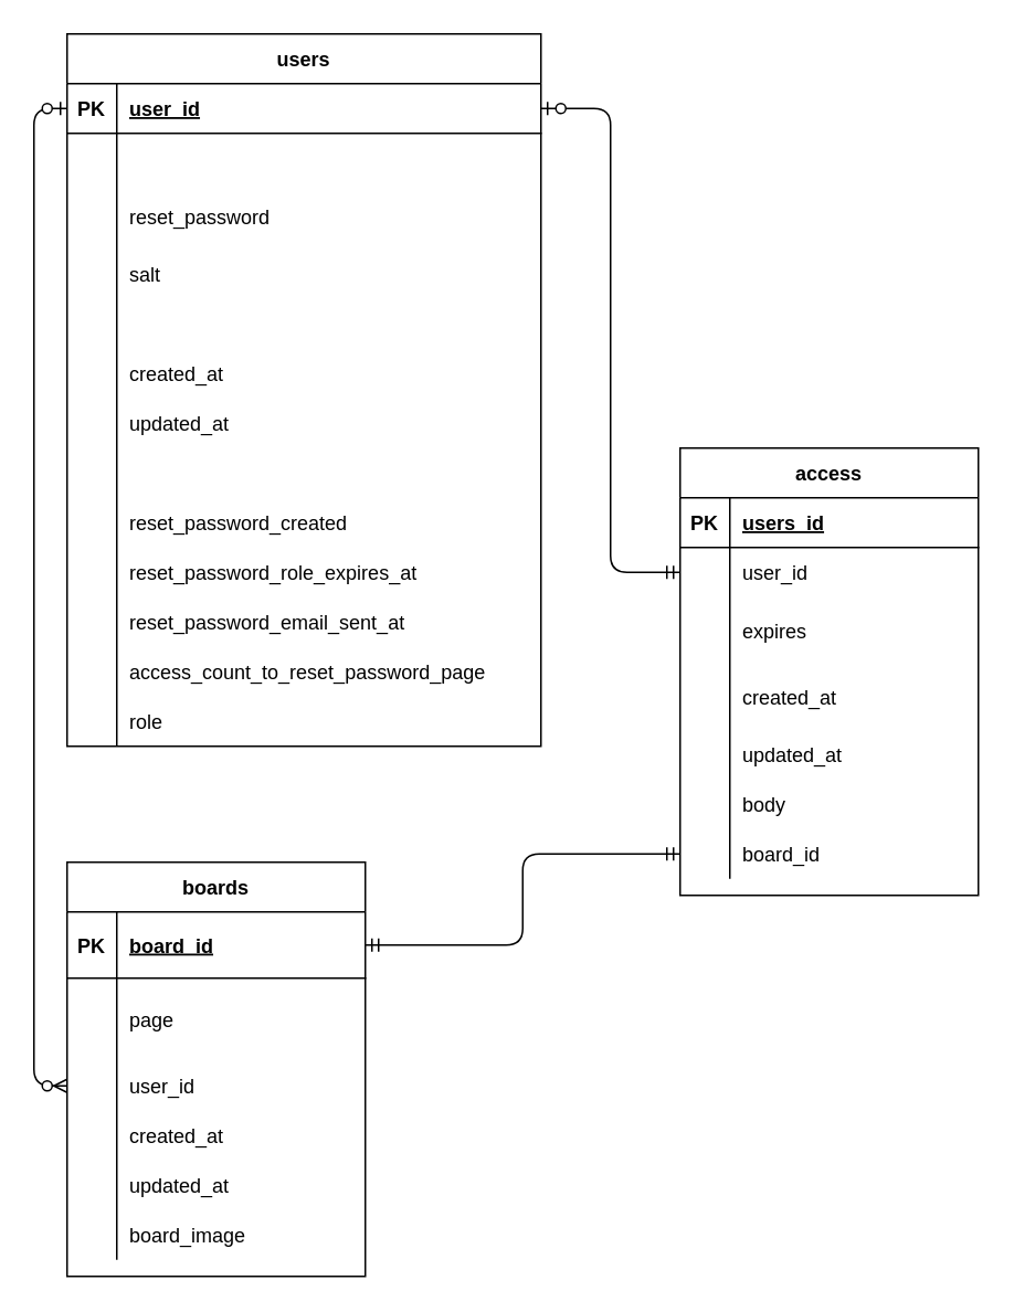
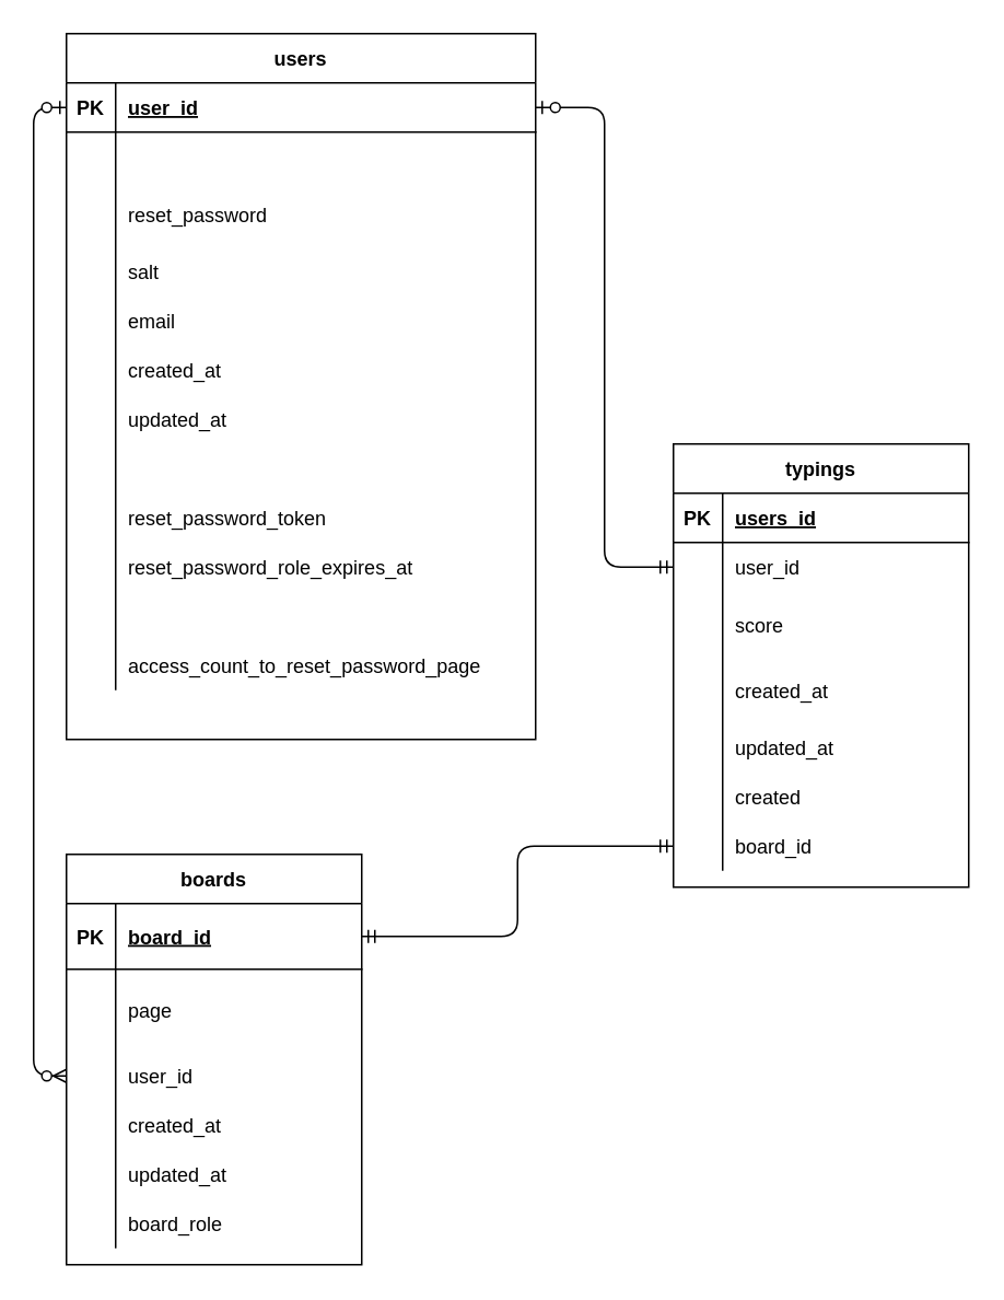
  <mxCell id="0" />
  <mxCell id="1" parent="0" />
  <mxCell id="2" value="users" style="shape=table;startSize=30;container=1;collapsible=1;childLayout=tableLayout;fixedRows=1;rowLines=0;fontStyle=1;align=center;resizeLast=1;" vertex="1" parent="1"><mxGeometry x="40" y="20" width="286" height="430" as="geometry"><mxRectangle x="40" y="40" width="80" height="30" as="alternateBounds" /></mxGeometry></mxCell>
  <mxCell id="3" value="" style="shape=partialRectangle;collapsible=0;dropTarget=0;pointerEvents=0;fillColor=none;top=0;left=0;bottom=1;right=0;points=[[0,0.5],[1,0.5]];portConstraint=eastwest;" vertex="1" parent="2"><mxGeometry y="30" width="286" height="30" as="geometry" /></mxCell>
  <mxCell id="4" value="PK" style="shape=partialRectangle;connectable=0;fillColor=none;top=0;left=0;bottom=0;right=0;fontStyle=1;overflow=hidden;" vertex="1" parent="3"><mxGeometry width="30" height="30" as="geometry" /></mxCell>
  <mxCell id="5" value="user_id" style="shape=partialRectangle;connectable=0;fillColor=none;top=0;left=0;bottom=0;right=0;align=left;spacingLeft=6;fontStyle=5;overflow=hidden;" vertex="1" parent="3"><mxGeometry x="30" width="256" height="30" as="geometry" /></mxCell>
  <mxCell id="6" value="" style="shape=partialRectangle;collapsible=0;dropTarget=0;pointerEvents=0;fillColor=none;top=0;left=0;bottom=0;right=0;points=[[0,0.5],[1,0.5]];portConstraint=eastwest;" vertex="1" parent="2"><mxGeometry y="60" width="286" height="30" as="geometry" /></mxCell>
  <mxCell id="7" value="" style="shape=partialRectangle;connectable=0;fillColor=none;top=0;left=0;bottom=0;right=0;editable=1;overflow=hidden;" vertex="1" parent="6"><mxGeometry width="30" height="30" as="geometry" /></mxCell>
  <mxCell id="8" style="shape=partialRectangle;collapsible=0;dropTarget=0;pointerEvents=0;fillColor=none;top=0;left=0;bottom=0;right=0;points=[[0,0.5],[1,0.5]];portConstraint=eastwest;" vertex="1" parent="2"><mxGeometry y="90" width="286" height="40" as="geometry" /></mxCell>
  <mxCell id="9" style="shape=partialRectangle;connectable=0;fillColor=none;top=0;left=0;bottom=0;right=0;editable=1;overflow=hidden;" vertex="1" parent="8"><mxGeometry width="30" height="40" as="geometry" /></mxCell>
  <mxCell id="10" value="reset_password" style="shape=partialRectangle;connectable=0;fillColor=none;top=0;left=0;bottom=0;right=0;align=left;spacingLeft=6;overflow=hidden;" vertex="1" parent="8"><mxGeometry x="30" width="256" height="40" as="geometry" /></mxCell>
  <mxCell id="11" style="shape=partialRectangle;collapsible=0;dropTarget=0;pointerEvents=0;fillColor=none;top=0;left=0;bottom=0;right=0;points=[[0,0.5],[1,0.5]];portConstraint=eastwest;" vertex="1" parent="2"><mxGeometry y="130" width="286" height="30" as="geometry" /></mxCell>
  <mxCell id="12" style="shape=partialRectangle;connectable=0;fillColor=none;top=0;left=0;bottom=0;right=0;editable=1;overflow=hidden;" vertex="1" parent="11"><mxGeometry width="30" height="30" as="geometry" /></mxCell>
  <mxCell id="13" value="salt" style="shape=partialRectangle;connectable=0;fillColor=none;top=0;left=0;bottom=0;right=0;align=left;spacingLeft=6;overflow=hidden;" vertex="1" parent="11"><mxGeometry x="30" width="256" height="30" as="geometry" /></mxCell>
  <mxCell id="14" style="shape=partialRectangle;collapsible=0;dropTarget=0;pointerEvents=0;fillColor=none;top=0;left=0;bottom=0;right=0;points=[[0,0.5],[1,0.5]];portConstraint=eastwest;" vertex="1" parent="2"><mxGeometry y="160" width="286" height="30" as="geometry" /></mxCell>
  <mxCell id="15" style="shape=partialRectangle;connectable=0;fillColor=none;top=0;left=0;bottom=0;right=0;editable=1;overflow=hidden;" vertex="1" parent="14"><mxGeometry width="30" height="30" as="geometry" /></mxCell>
+ <mxCell id="16" value="email" style="shape=partialRectangle;connectable=0;fillColor=none;top=0;left=0;bottom=0;right=0;align=left;spacingLeft=6;overflow=hidden;" vertex="1" parent="14"><mxGeometry x="30" width="256" height="30" as="geometry" /></mxCell>
  <mxCell id="17" style="shape=partialRectangle;collapsible=0;dropTarget=0;pointerEvents=0;fillColor=none;top=0;left=0;bottom=0;right=0;points=[[0,0.5],[1,0.5]];portConstraint=eastwest;" vertex="1" parent="2"><mxGeometry y="190" width="286" height="30" as="geometry" /></mxCell>
  <mxCell id="18" style="shape=partialRectangle;connectable=0;fillColor=none;top=0;left=0;bottom=0;right=0;editable=1;overflow=hidden;" vertex="1" parent="17"><mxGeometry width="30" height="30" as="geometry" /></mxCell>
  <mxCell id="19" value="created_at" style="shape=partialRectangle;connectable=0;fillColor=none;top=0;left=0;bottom=0;right=0;align=left;spacingLeft=6;overflow=hidden;" vertex="1" parent="17"><mxGeometry x="30" width="256" height="30" as="geometry" /></mxCell>
  <mxCell id="20" style="shape=partialRectangle;collapsible=0;dropTarget=0;pointerEvents=0;fillColor=none;top=0;left=0;bottom=0;right=0;points=[[0,0.5],[1,0.5]];portConstraint=eastwest;" vertex="1" parent="2"><mxGeometry y="220" width="286" height="30" as="geometry" /></mxCell>
  <mxCell id="21" style="shape=partialRectangle;connectable=0;fillColor=none;top=0;left=0;bottom=0;right=0;editable=1;overflow=hidden;" vertex="1" parent="20"><mxGeometry width="30" height="30" as="geometry" /></mxCell>
  <mxCell id="22" value="updated_at" style="shape=partialRectangle;connectable=0;fillColor=none;top=0;left=0;bottom=0;right=0;align=left;spacingLeft=6;overflow=hidden;" vertex="1" parent="20"><mxGeometry x="30" width="256" height="30" as="geometry" /></mxCell>
  <mxCell id="23" style="shape=partialRectangle;collapsible=0;dropTarget=0;pointerEvents=0;fillColor=none;top=0;left=0;bottom=0;right=0;points=[[0,0.5],[1,0.5]];portConstraint=eastwest;" vertex="1" parent="2"><mxGeometry y="250" width="286" height="30" as="geometry" /></mxCell>
  <mxCell id="24" style="shape=partialRectangle;connectable=0;fillColor=none;top=0;left=0;bottom=0;right=0;editable=1;overflow=hidden;" vertex="1" parent="23"><mxGeometry width="30" height="30" as="geometry" /></mxCell>
  <mxCell id="25" style="shape=partialRectangle;collapsible=0;dropTarget=0;pointerEvents=0;fillColor=none;top=0;left=0;bottom=0;right=0;points=[[0,0.5],[1,0.5]];portConstraint=eastwest;" vertex="1" parent="2"><mxGeometry y="280" width="286" height="30" as="geometry" /></mxCell>
  <mxCell id="26" style="shape=partialRectangle;connectable=0;fillColor=none;top=0;left=0;bottom=0;right=0;editable=1;overflow=hidden;" vertex="1" parent="25"><mxGeometry width="30" height="30" as="geometry" /></mxCell>
- <mxCell id="27" value="reset_password_created" style="shape=partialRectangle;connectable=0;fillColor=none;top=0;left=0;bottom=0;right=0;align=left;spacingLeft=6;overflow=hidden;" vertex="1" parent="25"><mxGeometry x="30" width="256" height="30" as="geometry" /></mxCell>
+ <mxCell id="27" value="reset_password_token" style="shape=partialRectangle;connectable=0;fillColor=none;top=0;left=0;bottom=0;right=0;align=left;spacingLeft=6;overflow=hidden;" vertex="1" parent="25"><mxGeometry x="30" width="256" height="30" as="geometry" /></mxCell>
  <mxCell id="28" style="shape=partialRectangle;collapsible=0;dropTarget=0;pointerEvents=0;fillColor=none;top=0;left=0;bottom=0;right=0;points=[[0,0.5],[1,0.5]];portConstraint=eastwest;" vertex="1" parent="2"><mxGeometry y="310" width="286" height="30" as="geometry" /></mxCell>
  <mxCell id="29" style="shape=partialRectangle;connectable=0;fillColor=none;top=0;left=0;bottom=0;right=0;editable=1;overflow=hidden;" vertex="1" parent="28"><mxGeometry width="30" height="30" as="geometry" /></mxCell>
  <mxCell id="30" value="reset_password_role_expires_at" style="shape=partialRectangle;connectable=0;fillColor=none;top=0;left=0;bottom=0;right=0;align=left;spacingLeft=6;overflow=hidden;" vertex="1" parent="28"><mxGeometry x="30" width="256" height="30" as="geometry" /></mxCell>
  <mxCell id="31" style="shape=partialRectangle;collapsible=0;dropTarget=0;pointerEvents=0;fillColor=none;top=0;left=0;bottom=0;right=0;points=[[0,0.5],[1,0.5]];portConstraint=eastwest;" vertex="1" parent="2"><mxGeometry y="340" width="286" height="30" as="geometry" /></mxCell>
  <mxCell id="32" style="shape=partialRectangle;connectable=0;fillColor=none;top=0;left=0;bottom=0;right=0;editable=1;overflow=hidden;" vertex="1" parent="31"><mxGeometry width="30" height="30" as="geometry" /></mxCell>
- <mxCell id="33" value="reset_password_email_sent_at" style="shape=partialRectangle;connectable=0;fillColor=none;top=0;left=0;bottom=0;right=0;align=left;spacingLeft=6;overflow=hidden;" vertex="1" parent="31"><mxGeometry x="30" width="256" height="30" as="geometry" /></mxCell>
  <mxCell id="34" style="shape=partialRectangle;collapsible=0;dropTarget=0;pointerEvents=0;fillColor=none;top=0;left=0;bottom=0;right=0;points=[[0,0.5],[1,0.5]];portConstraint=eastwest;" vertex="1" parent="2"><mxGeometry y="370" width="286" height="30" as="geometry" /></mxCell>
  <mxCell id="35" style="shape=partialRectangle;connectable=0;fillColor=none;top=0;left=0;bottom=0;right=0;editable=1;overflow=hidden;" vertex="1" parent="34"><mxGeometry width="30" height="30" as="geometry" /></mxCell>
  <mxCell id="36" value="access_count_to_reset_password_page" style="shape=partialRectangle;connectable=0;fillColor=none;top=0;left=0;bottom=0;right=0;align=left;spacingLeft=6;overflow=hidden;" vertex="1" parent="34"><mxGeometry x="30" width="256" height="30" as="geometry" /></mxCell>
  <mxCell id="37" style="shape=partialRectangle;collapsible=0;dropTarget=0;pointerEvents=0;fillColor=none;top=0;left=0;bottom=0;right=0;points=[[0,0.5],[1,0.5]];portConstraint=eastwest;" vertex="1" parent="2"><mxGeometry y="400" width="286" height="30" as="geometry" /></mxCell>
  <mxCell id="38" style="shape=partialRectangle;connectable=0;fillColor=none;top=0;left=0;bottom=0;right=0;editable=1;overflow=hidden;" vertex="1" parent="37"><mxGeometry width="30" height="30" as="geometry" /></mxCell>
- <mxCell id="39" value="role" style="shape=partialRectangle;connectable=0;fillColor=none;top=0;left=0;bottom=0;right=0;align=left;spacingLeft=6;overflow=hidden;" vertex="1" parent="37"><mxGeometry x="30" width="256" height="30" as="geometry" /></mxCell>
- <mxCell id="40" value="access" style="shape=table;startSize=30;container=1;collapsible=1;childLayout=tableLayout;fixedRows=1;rowLines=0;fontStyle=1;align=center;resizeLast=1;" vertex="1" parent="1"><mxGeometry x="410" y="270" width="180" height="270" as="geometry"><mxRectangle x="40" y="40" width="80" height="30" as="alternateBounds" /></mxGeometry></mxCell>
+ <mxCell id="40" value="typings" style="shape=table;startSize=30;container=1;collapsible=1;childLayout=tableLayout;fixedRows=1;rowLines=0;fontStyle=1;align=center;resizeLast=1;" vertex="1" parent="1"><mxGeometry x="410" y="270" width="180" height="270" as="geometry"><mxRectangle x="40" y="40" width="80" height="30" as="alternateBounds" /></mxGeometry></mxCell>
  <mxCell id="41" value="" style="shape=partialRectangle;collapsible=0;dropTarget=0;pointerEvents=0;fillColor=none;top=0;left=0;bottom=1;right=0;points=[[0,0.5],[1,0.5]];portConstraint=eastwest;" vertex="1" parent="40"><mxGeometry y="30" width="180" height="30" as="geometry" /></mxCell>
  <mxCell id="42" value="PK" style="shape=partialRectangle;connectable=0;fillColor=none;top=0;left=0;bottom=0;right=0;fontStyle=1;overflow=hidden;" vertex="1" parent="41"><mxGeometry width="30" height="30" as="geometry" /></mxCell>
  <mxCell id="43" value="users_id" style="shape=partialRectangle;connectable=0;fillColor=none;top=0;left=0;bottom=0;right=0;align=left;spacingLeft=6;fontStyle=5;overflow=hidden;" vertex="1" parent="41"><mxGeometry x="30" width="150" height="30" as="geometry" /></mxCell>
  <mxCell id="44" value="" style="shape=partialRectangle;collapsible=0;dropTarget=0;pointerEvents=0;fillColor=none;top=0;left=0;bottom=0;right=0;points=[[0,0.5],[1,0.5]];portConstraint=eastwest;" vertex="1" parent="40"><mxGeometry y="60" width="180" height="30" as="geometry" /></mxCell>
  <mxCell id="45" value="" style="shape=partialRectangle;connectable=0;fillColor=none;top=0;left=0;bottom=0;right=0;editable=1;overflow=hidden;" vertex="1" parent="44"><mxGeometry width="30" height="30" as="geometry" /></mxCell>
  <mxCell id="46" value="user_id" style="shape=partialRectangle;connectable=0;fillColor=none;top=0;left=0;bottom=0;right=0;align=left;spacingLeft=6;overflow=hidden;" vertex="1" parent="44"><mxGeometry x="30" width="150" height="30" as="geometry" /></mxCell>
  <mxCell id="47" value="" style="shape=partialRectangle;collapsible=0;dropTarget=0;pointerEvents=0;fillColor=none;top=0;left=0;bottom=0;right=0;points=[[0,0.5],[1,0.5]];portConstraint=eastwest;" vertex="1" parent="40"><mxGeometry y="90" width="180" height="40" as="geometry" /></mxCell>
  <mxCell id="48" value="" style="shape=partialRectangle;connectable=0;fillColor=none;top=0;left=0;bottom=0;right=0;editable=1;overflow=hidden;" vertex="1" parent="47"><mxGeometry width="30" height="40" as="geometry" /></mxCell>
- <mxCell id="49" value="expires" style="shape=partialRectangle;connectable=0;fillColor=none;top=0;left=0;bottom=0;right=0;align=left;spacingLeft=6;overflow=hidden;" vertex="1" parent="47"><mxGeometry x="30" width="150" height="40" as="geometry" /></mxCell>
+ <mxCell id="49" value="score" style="shape=partialRectangle;connectable=0;fillColor=none;top=0;left=0;bottom=0;right=0;align=left;spacingLeft=6;overflow=hidden;" vertex="1" parent="47"><mxGeometry x="30" width="150" height="40" as="geometry" /></mxCell>
  <mxCell id="50" style="shape=partialRectangle;collapsible=0;dropTarget=0;pointerEvents=0;fillColor=none;top=0;left=0;bottom=0;right=0;points=[[0,0.5],[1,0.5]];portConstraint=eastwest;" vertex="1" parent="40"><mxGeometry y="130" width="180" height="40" as="geometry" /></mxCell>
  <mxCell id="51" style="shape=partialRectangle;connectable=0;fillColor=none;top=0;left=0;bottom=0;right=0;editable=1;overflow=hidden;" vertex="1" parent="50"><mxGeometry width="30" height="40" as="geometry" /></mxCell>
  <mxCell id="52" value="created_at" style="shape=partialRectangle;connectable=0;fillColor=none;top=0;left=0;bottom=0;right=0;align=left;spacingLeft=6;overflow=hidden;" vertex="1" parent="50"><mxGeometry x="30" width="150" height="40" as="geometry" /></mxCell>
  <mxCell id="53" style="shape=partialRectangle;collapsible=0;dropTarget=0;pointerEvents=0;fillColor=none;top=0;left=0;bottom=0;right=0;points=[[0,0.5],[1,0.5]];portConstraint=eastwest;" vertex="1" parent="40"><mxGeometry y="170" width="180" height="30" as="geometry" /></mxCell>
  <mxCell id="54" style="shape=partialRectangle;connectable=0;fillColor=none;top=0;left=0;bottom=0;right=0;editable=1;overflow=hidden;" vertex="1" parent="53"><mxGeometry width="30" height="30" as="geometry" /></mxCell>
  <mxCell id="55" value="updated_at" style="shape=partialRectangle;connectable=0;fillColor=none;top=0;left=0;bottom=0;right=0;align=left;spacingLeft=6;overflow=hidden;" vertex="1" parent="53"><mxGeometry x="30" width="150" height="30" as="geometry" /></mxCell>
  <mxCell id="56" style="shape=partialRectangle;collapsible=0;dropTarget=0;pointerEvents=0;fillColor=none;top=0;left=0;bottom=0;right=0;points=[[0,0.5],[1,0.5]];portConstraint=eastwest;" vertex="1" parent="40"><mxGeometry y="200" width="180" height="30" as="geometry" /></mxCell>
  <mxCell id="57" style="shape=partialRectangle;connectable=0;fillColor=none;top=0;left=0;bottom=0;right=0;editable=1;overflow=hidden;" vertex="1" parent="56"><mxGeometry width="30" height="30" as="geometry" /></mxCell>
- <mxCell id="58" value="body" style="shape=partialRectangle;connectable=0;fillColor=none;top=0;left=0;bottom=0;right=0;align=left;spacingLeft=6;overflow=hidden;" vertex="1" parent="56"><mxGeometry x="30" width="150" height="30" as="geometry" /></mxCell>
+ <mxCell id="58" value="created" style="shape=partialRectangle;connectable=0;fillColor=none;top=0;left=0;bottom=0;right=0;align=left;spacingLeft=6;overflow=hidden;" vertex="1" parent="56"><mxGeometry x="30" width="150" height="30" as="geometry" /></mxCell>
  <mxCell id="59" style="shape=partialRectangle;collapsible=0;dropTarget=0;pointerEvents=0;fillColor=none;top=0;left=0;bottom=0;right=0;points=[[0,0.5],[1,0.5]];portConstraint=eastwest;" vertex="1" parent="40"><mxGeometry y="230" width="180" height="30" as="geometry" /></mxCell>
  <mxCell id="60" style="shape=partialRectangle;connectable=0;fillColor=none;top=0;left=0;bottom=0;right=0;editable=1;overflow=hidden;" vertex="1" parent="59"><mxGeometry width="30" height="30" as="geometry" /></mxCell>
  <mxCell id="61" value="board_id" style="shape=partialRectangle;connectable=0;fillColor=none;top=0;left=0;bottom=0;right=0;align=left;spacingLeft=6;overflow=hidden;" vertex="1" parent="59"><mxGeometry x="30" width="150" height="30" as="geometry" /></mxCell>
  <mxCell id="62" value="" style="edgeStyle=orthogonalEdgeStyle;fontSize=12;html=1;endArrow=ERmandOne;startArrow=ERzeroToOne;entryX=0;entryY=0.5;entryDx=0;entryDy=0;exitX=1;exitY=0.5;exitDx=0;exitDy=0;startFill=1;endFill=0;" edge="1" parent="1" source="3" target="44"><mxGeometry width="100" height="100" relative="1" as="geometry"><mxPoint x="374" y="710" as="sourcePoint" /><mxPoint x="474" y="610" as="targetPoint" /></mxGeometry></mxCell>
  <mxCell id="63" value="boards" style="shape=table;startSize=30;container=1;collapsible=1;childLayout=tableLayout;fixedRows=1;rowLines=0;fontStyle=1;align=center;resizeLast=1;" vertex="1" parent="1"><mxGeometry x="40" y="520" width="180" height="250" as="geometry" /></mxCell>
  <mxCell id="64" value="" style="shape=partialRectangle;collapsible=0;dropTarget=0;pointerEvents=0;fillColor=none;top=0;left=0;bottom=1;right=0;points=[[0,0.5],[1,0.5]];portConstraint=eastwest;" vertex="1" parent="63"><mxGeometry y="30" width="180" height="40" as="geometry" /></mxCell>
  <mxCell id="65" value="PK" style="shape=partialRectangle;connectable=0;fillColor=none;top=0;left=0;bottom=0;right=0;fontStyle=1;overflow=hidden;" vertex="1" parent="64"><mxGeometry width="30" height="40" as="geometry" /></mxCell>
  <mxCell id="66" value="board_id" style="shape=partialRectangle;connectable=0;fillColor=none;top=0;left=0;bottom=0;right=0;align=left;spacingLeft=6;fontStyle=5;overflow=hidden;" vertex="1" parent="64"><mxGeometry x="30" width="150" height="40" as="geometry" /></mxCell>
  <mxCell id="67" value="" style="shape=partialRectangle;collapsible=0;dropTarget=0;pointerEvents=0;fillColor=none;top=0;left=0;bottom=0;right=0;points=[[0,0.5],[1,0.5]];portConstraint=eastwest;" vertex="1" parent="63"><mxGeometry y="70" width="180" height="50" as="geometry" /></mxCell>
  <mxCell id="68" value="" style="shape=partialRectangle;connectable=0;fillColor=none;top=0;left=0;bottom=0;right=0;editable=1;overflow=hidden;" vertex="1" parent="67"><mxGeometry width="30" height="50" as="geometry" /></mxCell>
  <mxCell id="69" value="page" style="shape=partialRectangle;connectable=0;fillColor=none;top=0;left=0;bottom=0;right=0;align=left;spacingLeft=6;overflow=hidden;" vertex="1" parent="67"><mxGeometry x="30" width="150" height="50" as="geometry" /></mxCell>
  <mxCell id="70" style="shape=partialRectangle;collapsible=0;dropTarget=0;pointerEvents=0;fillColor=none;top=0;left=0;bottom=0;right=0;points=[[0,0.5],[1,0.5]];portConstraint=eastwest;" vertex="1" parent="63"><mxGeometry y="120" width="180" height="30" as="geometry" /></mxCell>
  <mxCell id="71" style="shape=partialRectangle;connectable=0;fillColor=none;top=0;left=0;bottom=0;right=0;editable=1;overflow=hidden;" vertex="1" parent="70"><mxGeometry width="30" height="30" as="geometry" /></mxCell>
  <mxCell id="72" value="user_id" style="shape=partialRectangle;connectable=0;fillColor=none;top=0;left=0;bottom=0;right=0;align=left;spacingLeft=6;overflow=hidden;" vertex="1" parent="70"><mxGeometry x="30" width="150" height="30" as="geometry" /></mxCell>
  <mxCell id="73" style="shape=partialRectangle;collapsible=0;dropTarget=0;pointerEvents=0;fillColor=none;top=0;left=0;bottom=0;right=0;points=[[0,0.5],[1,0.5]];portConstraint=eastwest;" vertex="1" parent="63"><mxGeometry y="150" width="180" height="30" as="geometry" /></mxCell>
  <mxCell id="74" style="shape=partialRectangle;connectable=0;fillColor=none;top=0;left=0;bottom=0;right=0;editable=1;overflow=hidden;" vertex="1" parent="73"><mxGeometry width="30" height="30" as="geometry" /></mxCell>
  <mxCell id="75" value="created_at" style="shape=partialRectangle;connectable=0;fillColor=none;top=0;left=0;bottom=0;right=0;align=left;spacingLeft=6;overflow=hidden;" vertex="1" parent="73"><mxGeometry x="30" width="150" height="30" as="geometry" /></mxCell>
  <mxCell id="76" style="shape=partialRectangle;collapsible=0;dropTarget=0;pointerEvents=0;fillColor=none;top=0;left=0;bottom=0;right=0;points=[[0,0.5],[1,0.5]];portConstraint=eastwest;" vertex="1" parent="63"><mxGeometry y="180" width="180" height="30" as="geometry" /></mxCell>
  <mxCell id="77" style="shape=partialRectangle;connectable=0;fillColor=none;top=0;left=0;bottom=0;right=0;editable=1;overflow=hidden;" vertex="1" parent="76"><mxGeometry width="30" height="30" as="geometry" /></mxCell>
  <mxCell id="78" value="updated_at" style="shape=partialRectangle;connectable=0;fillColor=none;top=0;left=0;bottom=0;right=0;align=left;spacingLeft=6;overflow=hidden;" vertex="1" parent="76"><mxGeometry x="30" width="150" height="30" as="geometry" /></mxCell>
  <mxCell id="79" style="shape=partialRectangle;collapsible=0;dropTarget=0;pointerEvents=0;fillColor=none;top=0;left=0;bottom=0;right=0;points=[[0,0.5],[1,0.5]];portConstraint=eastwest;" vertex="1" parent="63"><mxGeometry y="210" width="180" height="30" as="geometry" /></mxCell>
  <mxCell id="80" style="shape=partialRectangle;connectable=0;fillColor=none;top=0;left=0;bottom=0;right=0;editable=1;overflow=hidden;" vertex="1" parent="79"><mxGeometry width="30" height="30" as="geometry" /></mxCell>
- <mxCell id="81" value="board_image" style="shape=partialRectangle;connectable=0;fillColor=none;top=0;left=0;bottom=0;right=0;align=left;spacingLeft=6;overflow=hidden;" vertex="1" parent="79"><mxGeometry x="30" width="150" height="30" as="geometry" /></mxCell>
+ <mxCell id="81" value="board_role" style="shape=partialRectangle;connectable=0;fillColor=none;top=0;left=0;bottom=0;right=0;align=left;spacingLeft=6;overflow=hidden;" vertex="1" parent="79"><mxGeometry x="30" width="150" height="30" as="geometry" /></mxCell>
  <mxCell id="82" value="" style="edgeStyle=orthogonalEdgeStyle;fontSize=12;html=1;endArrow=ERzeroToMany;startArrow=ERzeroToOne;exitX=0;exitY=0.5;exitDx=0;exitDy=0;startFill=1;entryX=0;entryY=0.5;entryDx=0;entryDy=0;endFill=1;" edge="1" parent="1" source="3" target="70"><mxGeometry width="100" height="100" relative="1" as="geometry"><mxPoint x="224" y="545" as="sourcePoint" /><mxPoint x="374" y="790" as="targetPoint" /><Array as="points"><mxPoint x="20" y="65" /><mxPoint x="20" y="655" /></Array></mxGeometry></mxCell>
  <mxCell id="83" value="" style="fontSize=12;html=1;endArrow=ERmandOne;entryX=0;entryY=0.5;entryDx=0;entryDy=0;exitX=1;exitY=0.5;exitDx=0;exitDy=0;edgeStyle=orthogonalEdgeStyle;elbow=vertical;startArrow=ERmandOne;startFill=0;endFill=0;" edge="1" parent="1" source="64" target="59"><mxGeometry width="100" height="100" relative="1" as="geometry"><mxPoint x="260" y="660" as="sourcePoint" /><mxPoint x="360" y="560" as="targetPoint" /></mxGeometry></mxCell>
